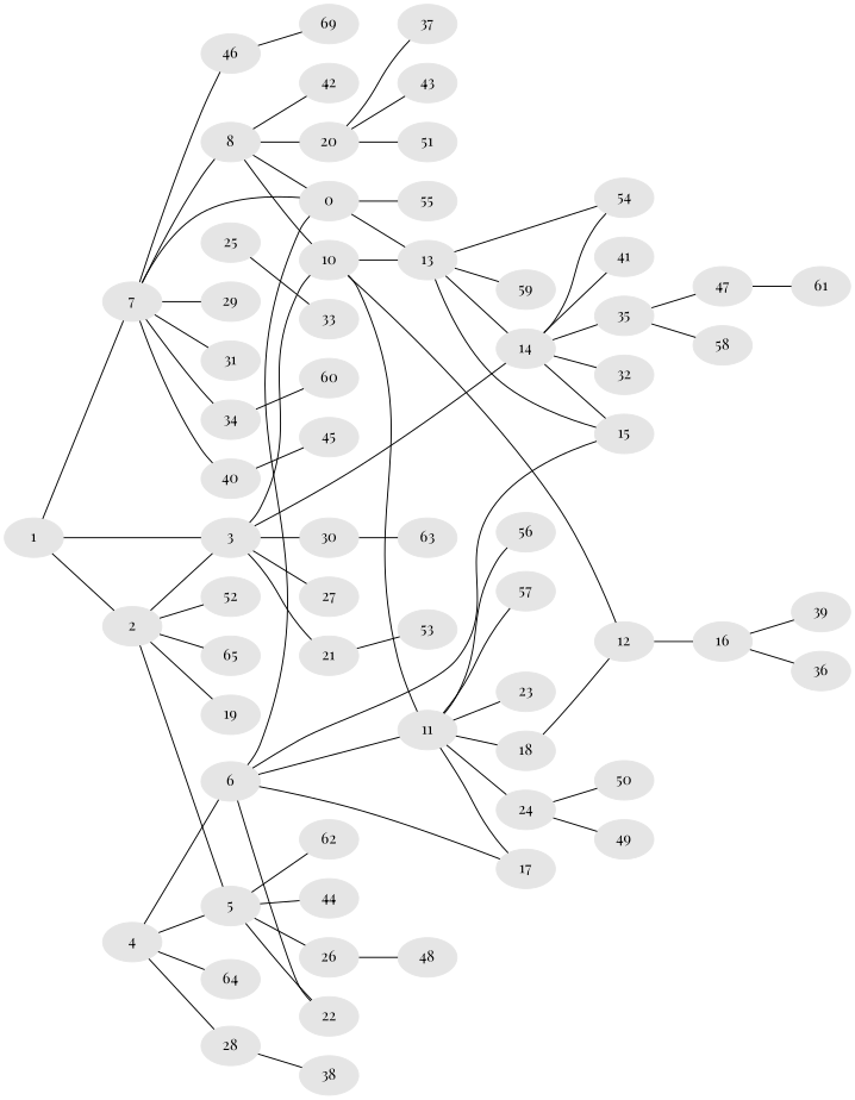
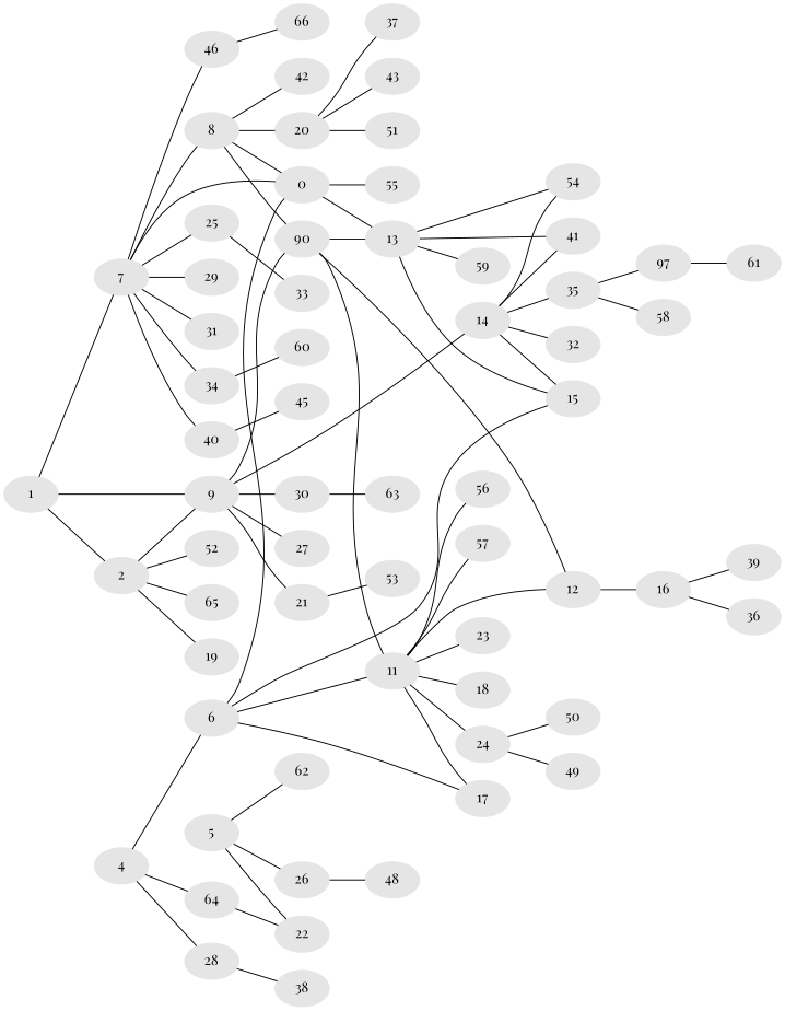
  graph {
    fontname="Playfair Display"
    rankdir=LR
    node [color=gray90 fontname="Playfair Display" style=filled]
    edge [fontname="Playfair Display"]
    1
    2
-   3
+   3 [label=9]
    7
    5
    19
    52
    65
-   10
+   10 [label=90]
    14
    21
    27
    30
    n14 [label=0]
    8
    25
    29
    31
    34
    40
    46
    26
-   44
    62
    22
    11
    13
    12
    15
    32
    54
    35
    41
    53
    63
    4
    6
    28
    64
    17
    38
    48
    55
    18
    23
    24
    56
    57
    20
    42
    33
    60
    45
-   66 [label=69]
+   66
    37
    43
    51
    59
    16
    49
    50
    36
    39
-   47
+   47 [label=97]
    58
    61
    1 -- 2
    1 -- 3
    1 -- 7
    2 -- 3
-   2 -- 5
    2 -- 19
    2 -- 52
    2 -- 65
    3 -- 10
    3 -- 14
    3 -- 21
    3 -- 27
    3 -- 30
    7 -- n14
    7 -- 8
+   7 -- 25
    7 -- 29
    7 -- 31
    7 -- 34
    7 -- 40
    7 -- 46
    5 -- 26
-   5 -- 44
    5 -- 62
    5 -- 22
    10 -- 11
    10 -- 13
    10 -- 12
    14 -- 15
    14 -- 32
    14 -- 54
    14 -- 35
    14 -- 41
    21 -- 53
    30 -- 63
    n14 -- 13
    n14 -- 55
    8 -- 10
    8 -- n14
    8 -- 20
    8 -- 42
    25 -- 33
    34 -- 60
    40 -- 45
    46 -- 66
    26 -- 48
-   18 -- 12
+   11 -- 12
    11 -- 17
    11 -- 18
    11 -- 23
    11 -- 24
    11 -- 56
    11 -- 57
-   13 -- 14
+   13 -- 41
    13 -- 15
    13 -- 54
    13 -- 59
    12 -- 16
    35 -- 47
    35 -- 58
-   4 -- 5
    4 -- 6
    4 -- 28
    4 -- 64
    6 -- n14
-   6 -- 22
+   64 -- 22
    6 -- 11
    6 -- 15
    6 -- 17
    28 -- 38
    24 -- 49
    24 -- 50
    20 -- 37
    20 -- 43
    20 -- 51
    16 -- 36
    16 -- 39
    47 -- 61
  }
